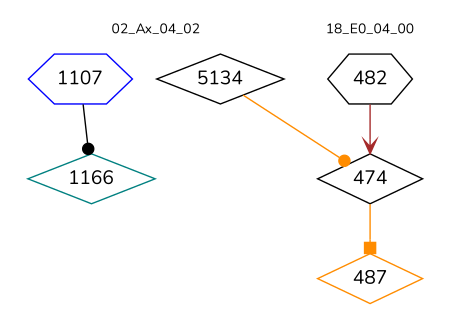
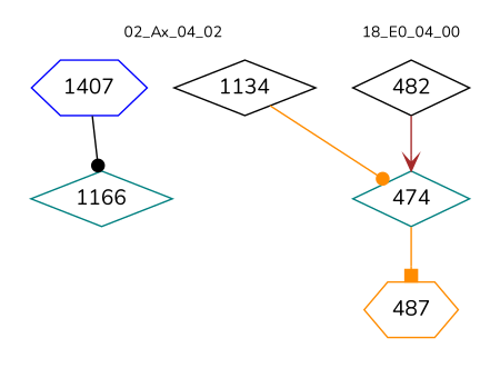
  digraph {
    fontname=Nunito
    node [color=black fontname=Nunito shape=diamond]
    edge [arrowhead=dot color=darkorange fontname=Nunito]
-   n1 [label=5134]
-   n2 [color=blue label=1107 shape=hexagon]
+   n1 [label=1134]
+   n2 [color=blue label=1407 shape=hexagon]
    n3 [color=teal label=1166]
-   n4 [label=482 shape=hexagon]
-   n5 [label=474]
-   n6 [color=darkorange label=487]
+   n4 [label=482]
+   n5 [color=teal label=474]
+   n6 [color=darkorange label=487 shape=hexagon]
    subgraph cluster_1 {
      color=white
      fontsize=10
      label="02_Ax_04_02"
      n1
      n2
      n3
    }
    subgraph cluster_2 {
      color=white
      fontsize=10
      label="18_E0_04_00"
      n4
      n5
      n6
    }
    n1 -> n5
    n2 -> n3 [color=black]
    n4 -> n5 [arrowhead=vee color=brown]
    n5 -> n6 [arrowhead=box]
  }
